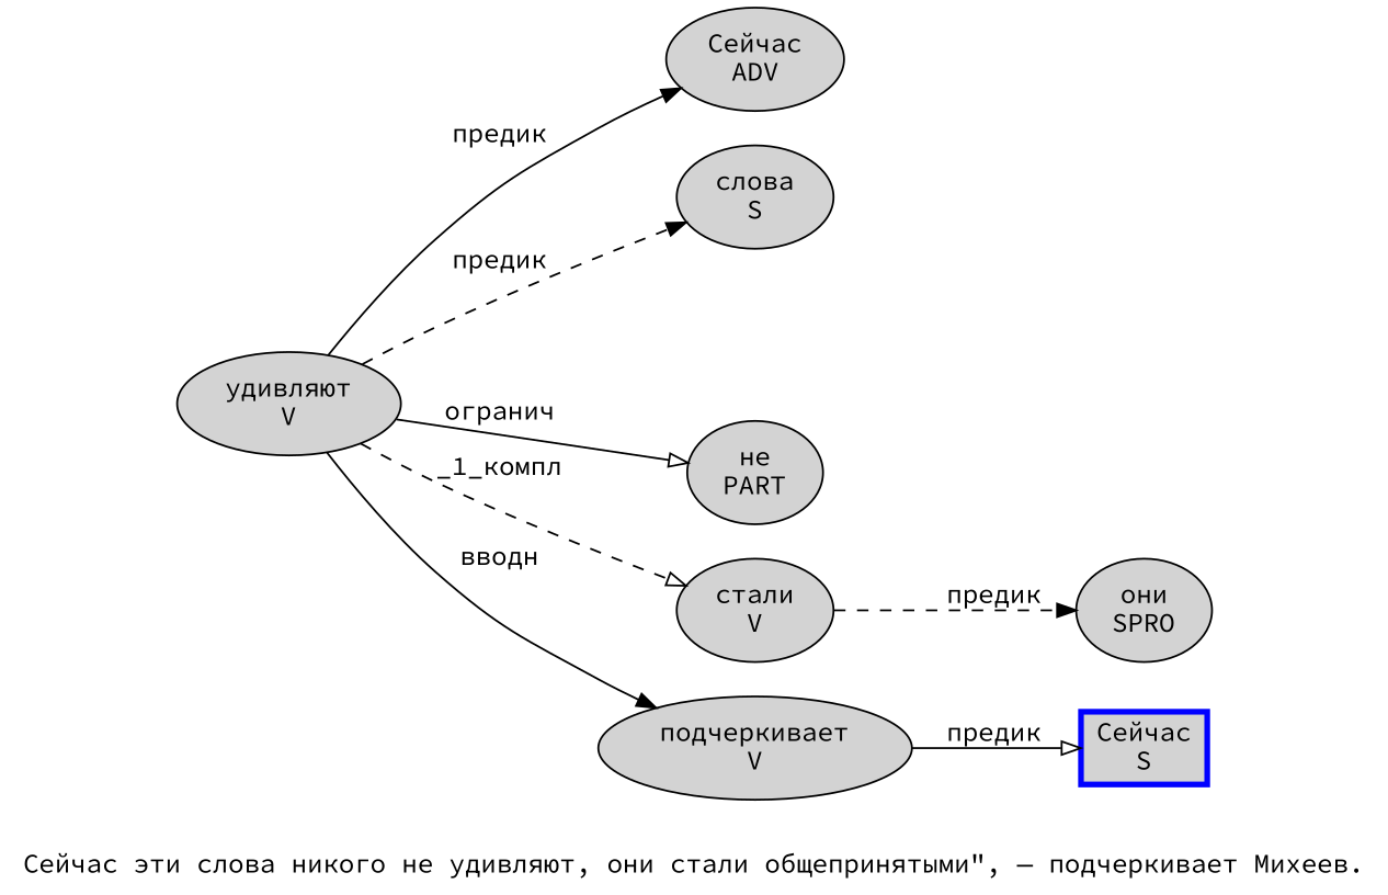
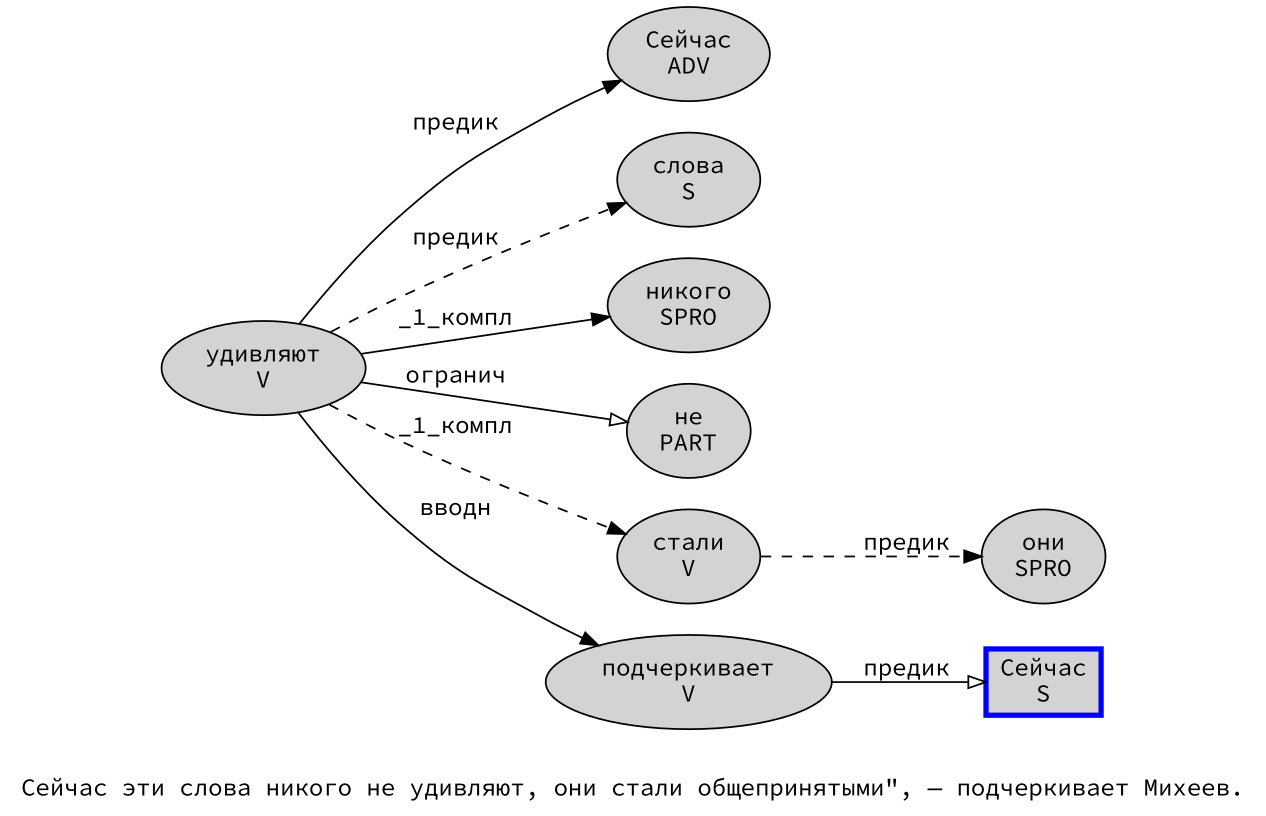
  digraph {
    fontname="Source Code Pro"
    label="Сейчас эти слова никого не удивляют, они стали общепринятыми\", — подчеркивает Михеев."
    rankdir=LR
    node [fillcolor=lightgray fontname="Source Code Pro" penwidth=1 shape=ellipse style=filled]
    edge [arrowhead=normal fontname="Source Code Pro" style=solid]
    n1 [label="Сейчас\nADV"]
    n2 [label="слова\nS"]
+   n3 [label="никого\nSPRO"]
    n4 [label="не\nPART"]
    n5 [label="удивляют\nV"]
    n6 [label="стали\nV"]
    n7 [label="подчеркивает\nV"]
    n8 [label="они\nSPRO"]
    n9 [color=blue label="Сейчас\nS" penwidth=3 shape=box]
    n5 -> n1 [label="предик"]
    n5 -> n2 [label="предик" style=dashed]
+   n5 -> n3 [label="_1_компл"]
    n5 -> n4 [arrowhead=onormal label="огранич"]
-   n5 -> n6 [arrowhead=onormal label="_1_компл" style=dashed]
+   n5 -> n6 [label="_1_компл" style=dashed]
    n5 -> n7 [label="вводн"]
    n6 -> n8 [label="предик" style=dashed]
    n7 -> n9 [arrowhead=onormal label="предик"]
  }
